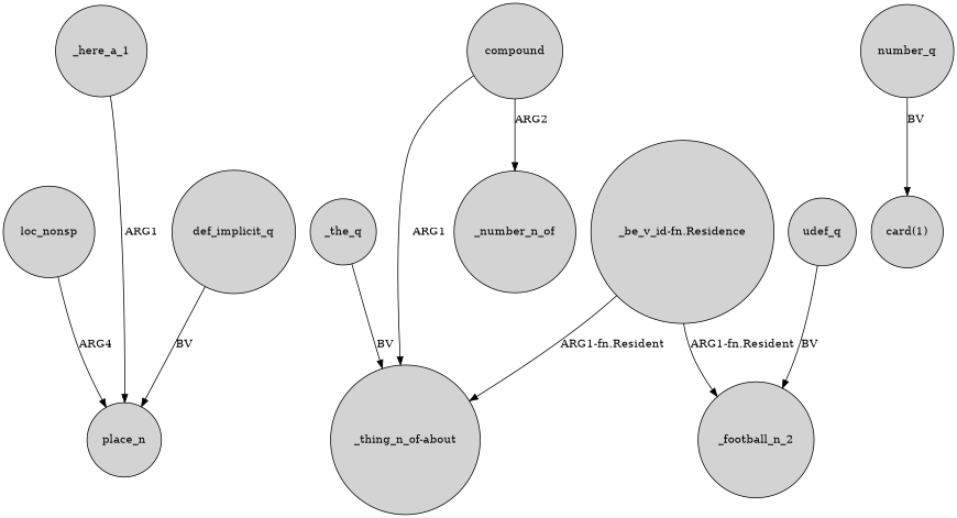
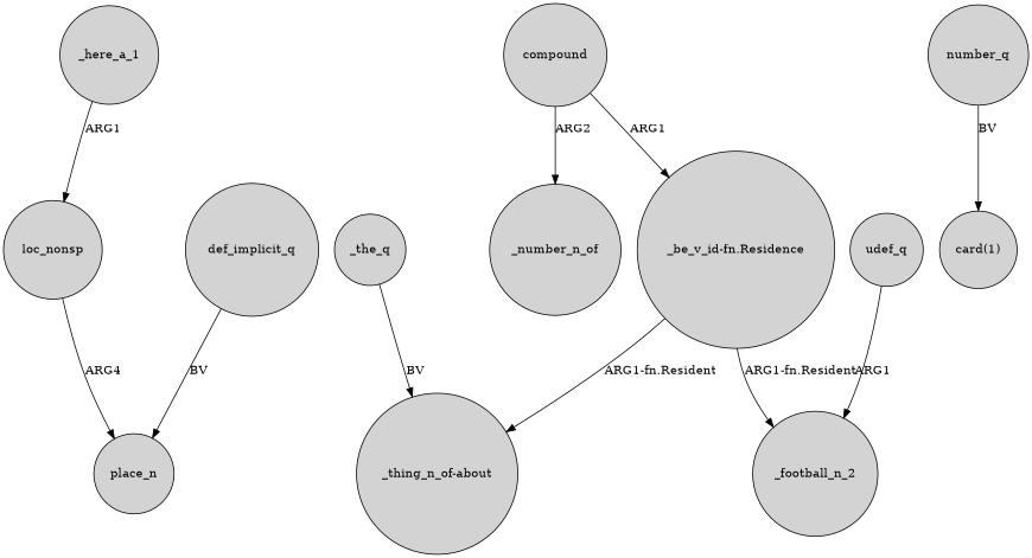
  digraph {
    node [shape=circle style=filled]
    loc_nonsp
    place_n
    _the_q
    "_thing_n_of-about"
    compound
    _number_n_of
    _here_a_1
    n8 [label=_football_n_2]
    udef_q
    def_implicit_q
    number_q
    "card(1)"
    "_be_v_id-fn.Residence"
    loc_nonsp -> place_n [label=ARG4]
    _the_q -> "_thing_n_of-about" [label=BV]
-   compound -> "_thing_n_of-about" [label=ARG1]
+   compound -> "_be_v_id-fn.Residence" [label=ARG1]
    compound -> _number_n_of [label=ARG2]
-   _here_a_1 -> place_n [label=ARG1]
-   udef_q -> n8 [label=BV]
+   _here_a_1 -> loc_nonsp [label=ARG1]
+   udef_q -> n8 [label=ARG1]
    def_implicit_q -> place_n [label=BV]
    number_q -> "card(1)" [label=BV]
    "_be_v_id-fn.Residence" -> "_thing_n_of-about" [label="ARG1-fn.Resident"]
    "_be_v_id-fn.Residence" -> n8 [label="ARG1-fn.Resident"]
  }
